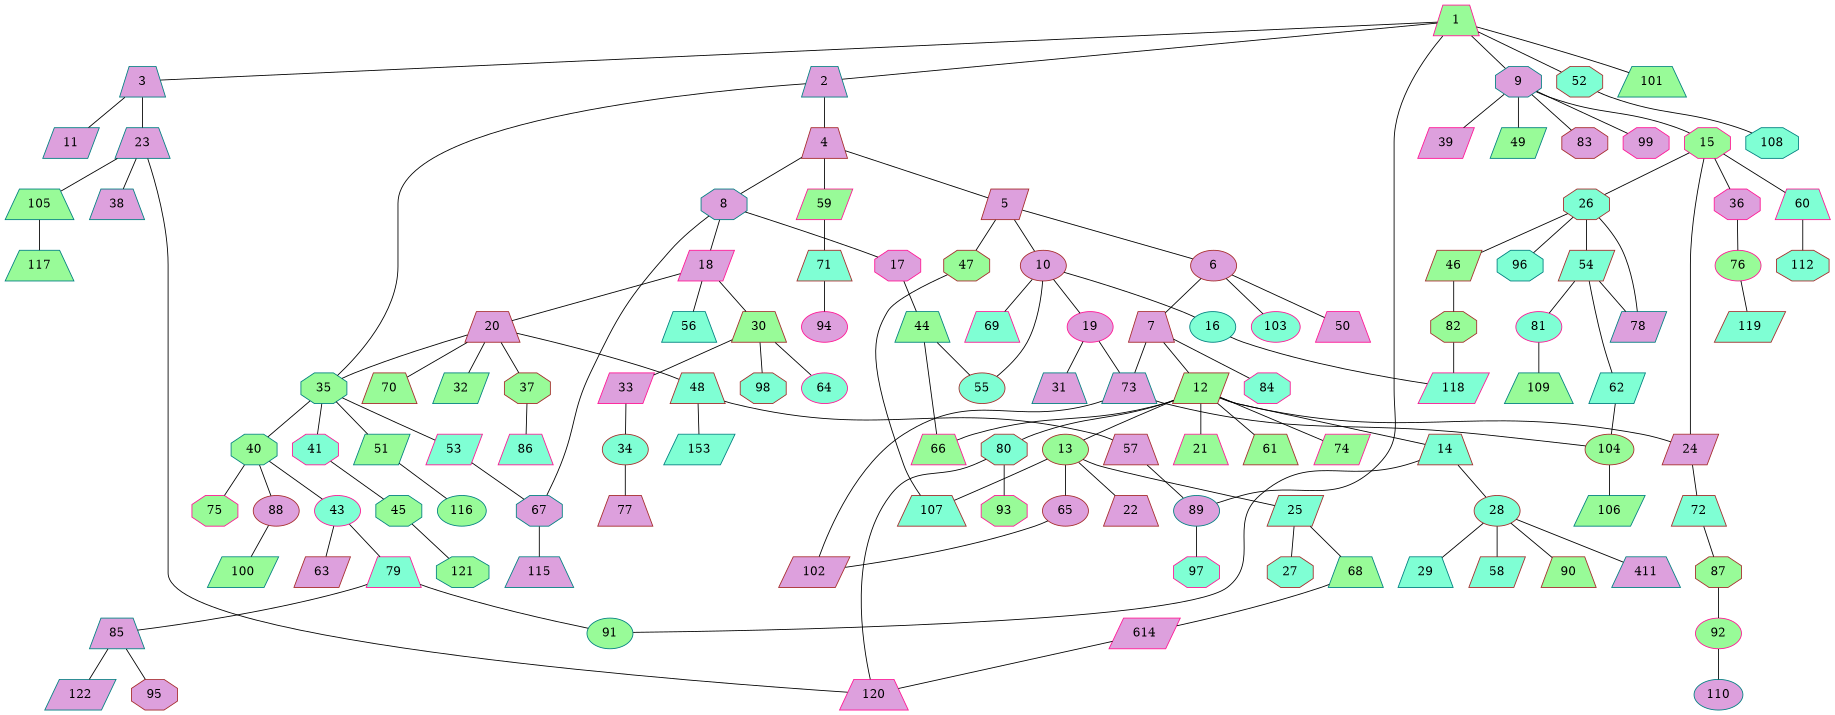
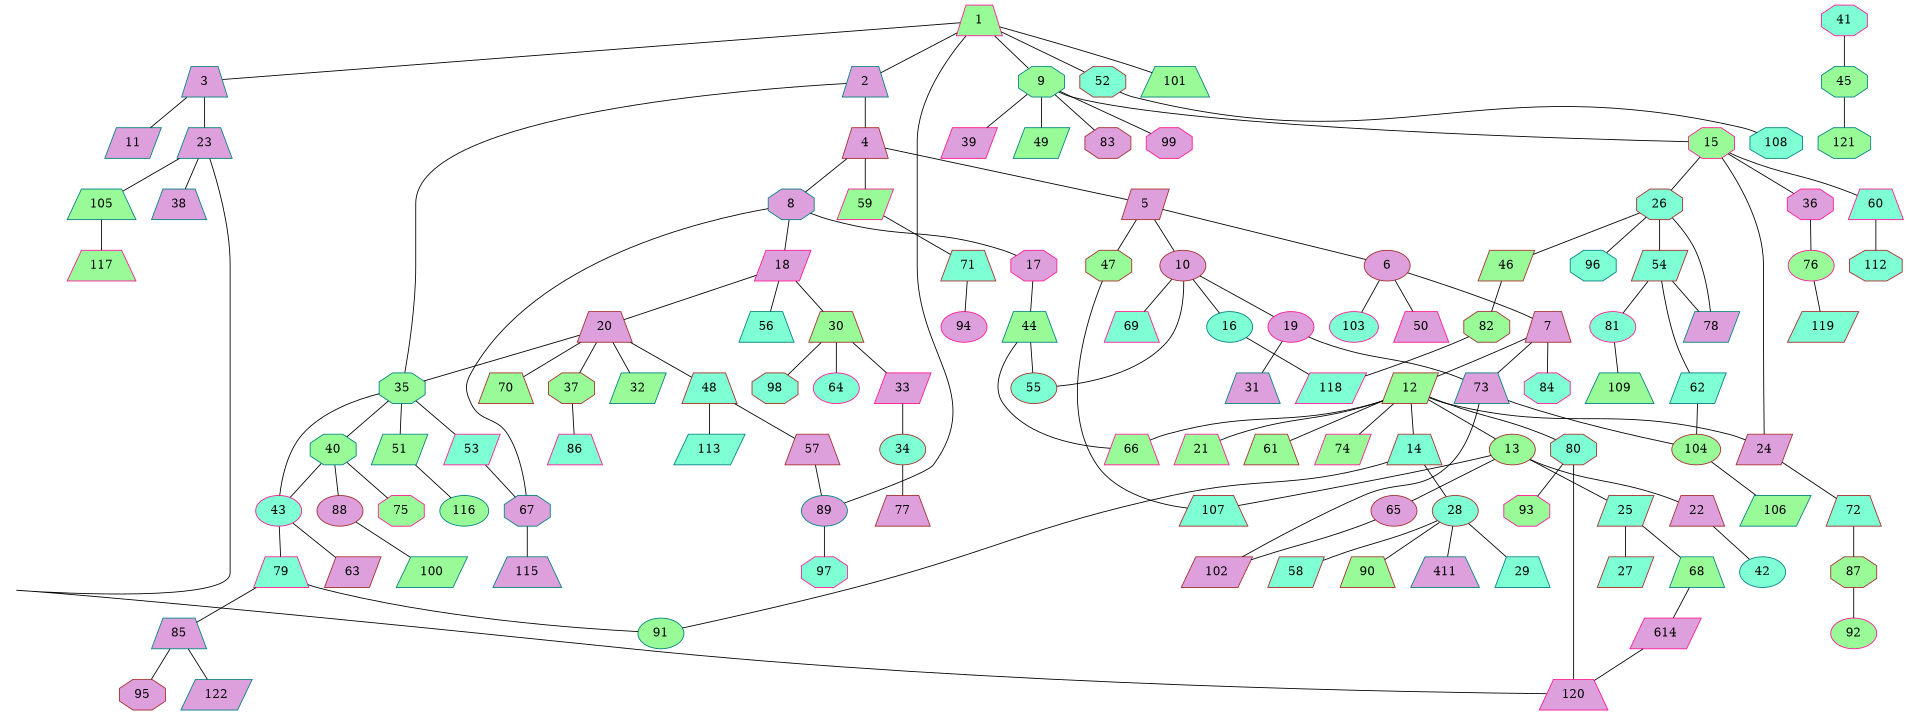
  graph {
    node [color=brown fillcolor=plum shape=trapezium style=filled]
    1 [color=deeppink fillcolor=palegreen]
    2 [color=teal]
    3 [color=teal]
-   9 [color=teal shape=octagon]
+   9 [color=teal fillcolor=palegreen shape=octagon]
    52 [fillcolor=aquamarine shape=octagon]
    89 [color=teal shape=ellipse]
    101 [color=teal fillcolor=palegreen]
    4
    35 [color=teal fillcolor=palegreen shape=octagon]
    11 [color=teal shape=parallelogram]
    23 [color=teal]
    15 [color=deeppink fillcolor=palegreen shape=octagon]
    39 [color=deeppink shape=parallelogram]
    49 [color=teal fillcolor=palegreen shape=parallelogram]
    83 [shape=octagon]
    99 [color=deeppink shape=octagon]
    108 [color=teal fillcolor=aquamarine shape=octagon]
    97 [color=deeppink fillcolor=aquamarine shape=octagon]
    5 [shape=parallelogram]
    8 [color=teal shape=octagon]
    59 [color=deeppink fillcolor=palegreen shape=parallelogram]
    40 [color=teal fillcolor=palegreen shape=octagon]
    41 [color=deeppink fillcolor=aquamarine shape=octagon]
    51 [color=teal fillcolor=palegreen shape=parallelogram]
    53 [color=deeppink fillcolor=aquamarine shape=parallelogram]
    38 [color=teal]
    105 [color=teal fillcolor=palegreen]
    120 [color=deeppink]
    6 [shape=ellipse]
    10 [shape=ellipse]
    47 [fillcolor=palegreen shape=octagon]
    17 [color=deeppink shape=octagon]
    18 [color=deeppink shape=parallelogram]
    67 [color=teal shape=octagon]
    71 [fillcolor=aquamarine]
    7
    50 [color=deeppink]
    103 [color=deeppink fillcolor=aquamarine shape=ellipse]
    16 [color=teal fillcolor=aquamarine shape=ellipse]
    19 [color=deeppink shape=ellipse]
    55 [fillcolor=aquamarine shape=ellipse]
    69 [color=deeppink fillcolor=aquamarine]
    107 [fillcolor=aquamarine]
    12 [fillcolor=palegreen shape=parallelogram]
    73 [color=teal]
    84 [color=deeppink fillcolor=aquamarine shape=octagon]
    13 [fillcolor=palegreen shape=ellipse]
    14 [fillcolor=aquamarine]
    21 [color=deeppink fillcolor=palegreen]
    24 [shape=parallelogram]
    61 [fillcolor=palegreen]
    66 [color=deeppink fillcolor=palegreen]
    74 [color=deeppink fillcolor=palegreen shape=parallelogram]
    80 [fillcolor=aquamarine shape=octagon]
    104 [fillcolor=palegreen shape=ellipse]
    102 [shape=parallelogram]
    44 [color=teal fillcolor=palegreen]
    20
    30 [fillcolor=palegreen]
    56 [color=teal fillcolor=aquamarine]
    115 [color=teal]
    26 [fillcolor=aquamarine shape=octagon]
    36 [color=deeppink shape=octagon]
    60 [color=deeppink fillcolor=aquamarine]
    118 [color=deeppink fillcolor=aquamarine shape=parallelogram]
    31 [color=teal]
    22
    25 [fillcolor=aquamarine shape=parallelogram]
    65 [shape=ellipse]
    28 [fillcolor=aquamarine shape=ellipse]
    91 [color=teal fillcolor=palegreen shape=ellipse]
    72 [fillcolor=aquamarine]
    93 [color=deeppink fillcolor=palegreen shape=octagon]
-   27 [fillcolor=aquamarine shape=octagon]
+   42 [color=teal fillcolor=aquamarine shape=ellipse]
+   27 [fillcolor=aquamarine shape=parallelogram]
    68 [color=teal fillcolor=palegreen]
    29 [color=teal fillcolor=aquamarine]
    58 [fillcolor=aquamarine shape=parallelogram]
    90 [fillcolor=palegreen]
    n80 [color=teal label=411]
    46 [fillcolor=palegreen shape=parallelogram]
    54 [fillcolor=aquamarine shape=parallelogram]
    78 [color=teal shape=parallelogram]
    96 [color=teal fillcolor=aquamarine shape=octagon]
    76 [color=deeppink fillcolor=palegreen shape=ellipse]
    112 [fillcolor=aquamarine shape=octagon]
    32 [color=teal fillcolor=palegreen shape=parallelogram]
    37 [fillcolor=palegreen shape=octagon]
    48 [fillcolor=aquamarine]
    70 [fillcolor=palegreen]
    33 [color=deeppink shape=parallelogram]
    64 [color=deeppink fillcolor=aquamarine shape=ellipse]
    98 [fillcolor=aquamarine shape=octagon]
    86 [color=deeppink fillcolor=aquamarine]
    57
-   113 [color=teal fillcolor=aquamarine shape=parallelogram label=153]
-   117 [color=teal fillcolor=palegreen]
+   113 [color=teal fillcolor=aquamarine shape=parallelogram]
+   117 [color=deeppink fillcolor=palegreen]
    87 [fillcolor=palegreen shape=octagon]
    n99 [color=deeppink label=614 shape=parallelogram]
    82 [fillcolor=palegreen shape=octagon]
    62 [color=teal fillcolor=aquamarine shape=parallelogram]
    81 [color=deeppink fillcolor=aquamarine shape=ellipse]
    34 [fillcolor=aquamarine shape=ellipse]
    77
    43 [color=deeppink fillcolor=aquamarine shape=ellipse]
    75 [color=deeppink fillcolor=palegreen shape=octagon]
    88 [shape=ellipse]
    45 [color=teal fillcolor=palegreen shape=octagon]
    116 [color=teal fillcolor=palegreen shape=ellipse]
    119 [fillcolor=aquamarine shape=parallelogram]
    63 [shape=parallelogram]
    79 [color=deeppink fillcolor=aquamarine]
    100 [color=teal fillcolor=palegreen shape=parallelogram]
    121 [color=teal fillcolor=palegreen shape=octagon]
    85 [color=teal]
    109 [color=teal fillcolor=palegreen]
    94 [color=deeppink shape=ellipse]
    106 [color=teal fillcolor=palegreen shape=parallelogram]
    92 [color=deeppink fillcolor=palegreen shape=ellipse]
    95 [shape=octagon]
    122 [color=teal shape=parallelogram]
-   110 [color=teal shape=ellipse]
    1 -- 2
    1 -- 3
    1 -- 9
    1 -- 52
    1 -- 89
    1 -- 101
    2 -- 4
    2 -- 35
    3 -- 11
    3 -- 23
    9 -- 15
    9 -- 39
    9 -- 49
    9 -- 83
    9 -- 99
    52 -- 108
    89 -- 97
    4 -- 5
    4 -- 8
    4 -- 59
    35 -- 40
-   35 -- 41
+   35 -- 43
    35 -- 51
    35 -- 53
    23 -- 38
    23 -- 105
    23 -- 120
    15 -- 24
    15 -- 26
    15 -- 36
    15 -- 60
    5 -- 6
    5 -- 10
    5 -- 47
    8 -- 17
    8 -- 18
    8 -- 67
    59 -- 71
    40 -- 43
    40 -- 75
    40 -- 88
    41 -- 45
    51 -- 116
    53 -- 67
    105 -- 117
    6 -- 7
    6 -- 50
    6 -- 103
    10 -- 16
    10 -- 19
    10 -- 55
    10 -- 69
    47 -- 107
    17 -- 44
    18 -- 20
    18 -- 30
    18 -- 56
    67 -- 115
    71 -- 94
    7 -- 12
    7 -- 73
    7 -- 84
    16 -- 118
    19 -- 73
    19 -- 31
    12 -- 13
    12 -- 14
    12 -- 21
    12 -- 24
    12 -- 61
    12 -- 66
    12 -- 74
    12 -- 80
    73 -- 104
    73 -- 102
    13 -- 107
    13 -- 22
    13 -- 25
    13 -- 65
    14 -- 28
    14 -- 91
    24 -- 72
    80 -- 120
    80 -- 93
    104 -- 106
    44 -- 55
    44 -- 66
    20 -- 35
    20 -- 32
    20 -- 37
    20 -- 48
    20 -- 70
    30 -- 33
    30 -- 64
    30 -- 98
    26 -- 46
    26 -- 54
    26 -- 78
    26 -- 96
    36 -- 76
    60 -- 112
+   22 -- 42
    25 -- 27
    25 -- 68
    65 -- 102
    28 -- 29
    28 -- 58
    28 -- 90
    28 -- n80
    72 -- 87
    68 -- n99
    46 -- 82
    54 -- 78
    54 -- 62
    54 -- 81
    76 -- 119
    37 -- 86
    48 -- 57
    48 -- 113
    33 -- 34
    57 -- 89
    87 -- 92
    n99 -- 120
    82 -- 118
    62 -- 104
    81 -- 109
    34 -- 77
    43 -- 63
    43 -- 79
    88 -- 100
    45 -- 121
    79 -- 91
    79 -- 85
    85 -- 95
    85 -- 122
-   92 -- 110
  }
